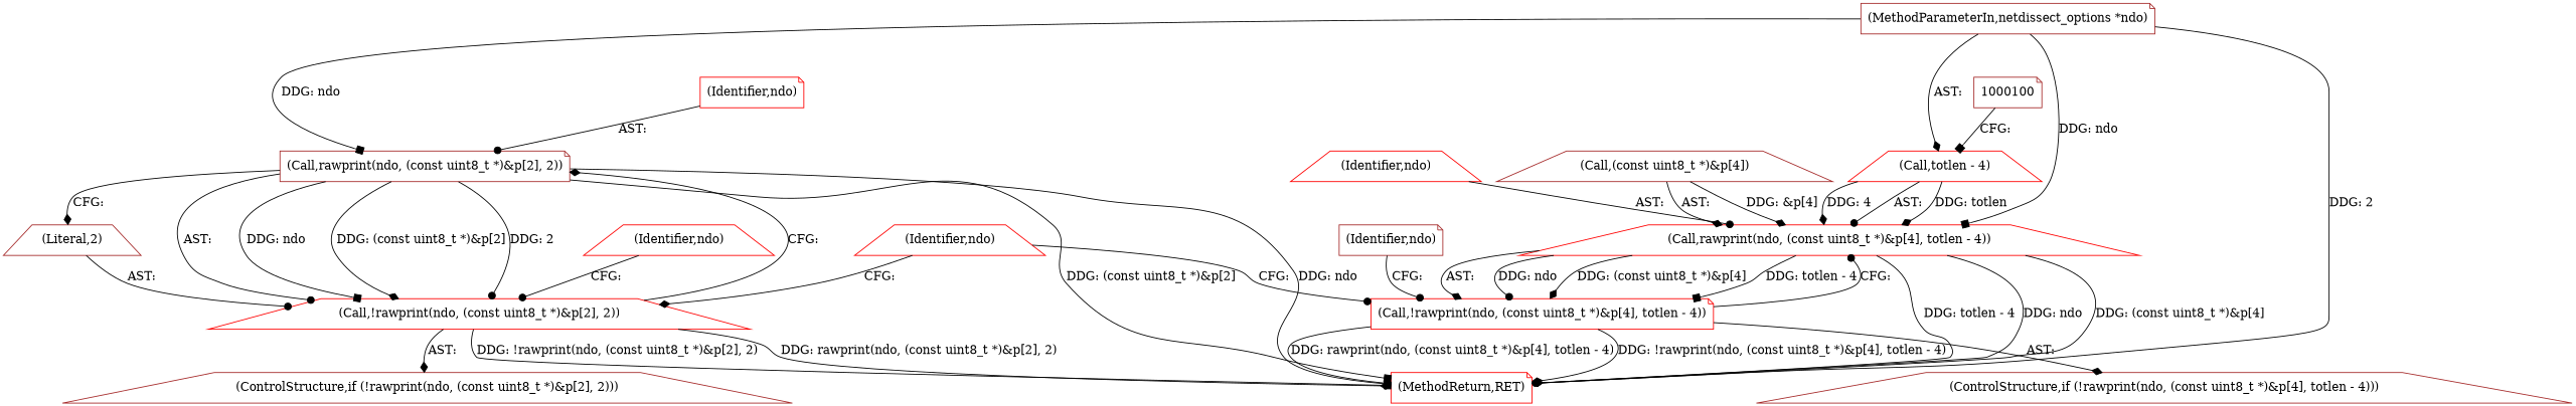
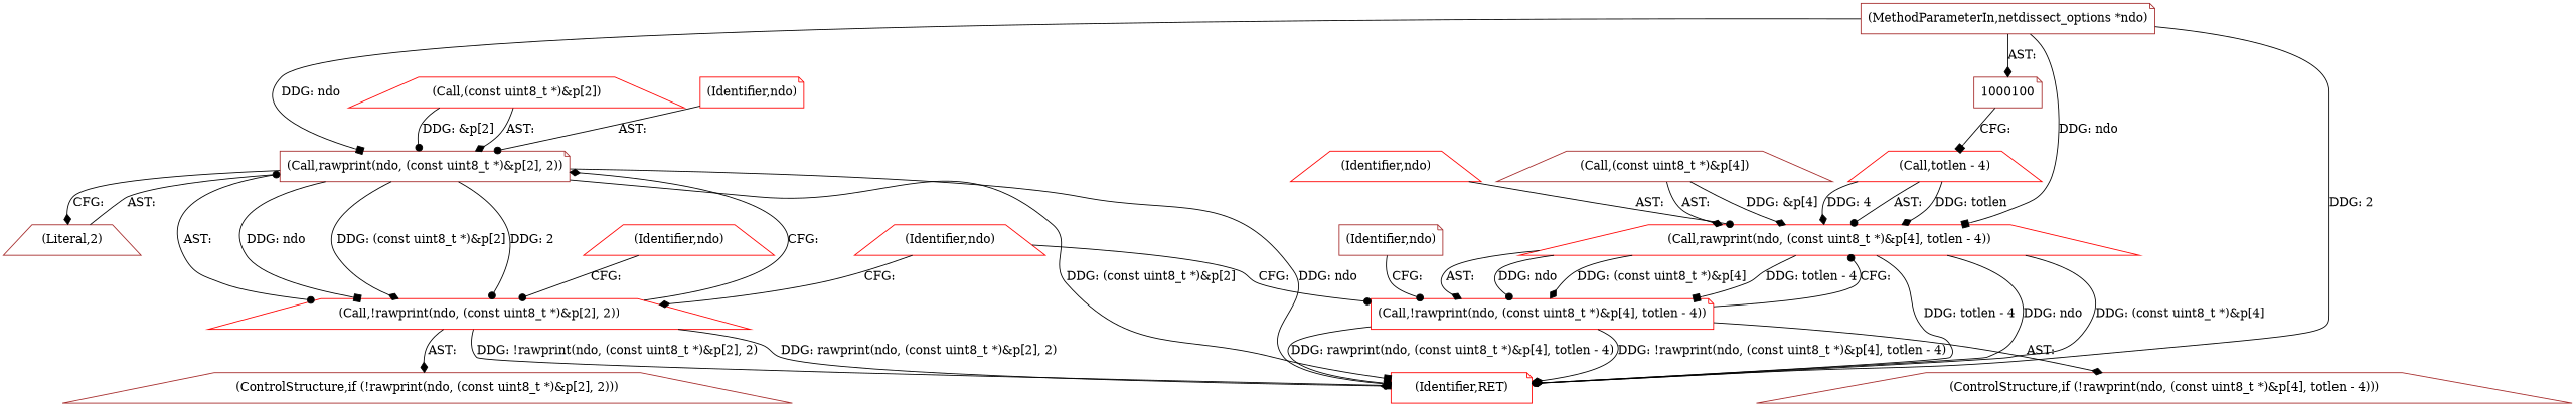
  digraph {
    node [color=red shape=trapezium]
    edge [arrowhead=diamond]
    n1 [color=brown label="(MethodParameterIn,netdissect_options *ndo)" shape=note]
    n2 [color=brown label="(Call,rawprint(ndo, (const uint8_t *)&p[2], 2))" shape=note]
    n3 [label="(Call,rawprint(ndo, (const uint8_t *)&p[4], totlen - 4))"]
-   n4 [label="(MethodReturn,RET)" shape=note]
+   n4 [label="(Identifier,RET)" shape=note]
    1000100 [color=brown shape=note]
    n6 [label="(Call,!rawprint(ndo, (const uint8_t *)&p[2], 2))"]
    n7 [color=brown label="(Literal,2)"]
    n8 [label="(Call,!rawprint(ndo, (const uint8_t *)&p[4], totlen - 4))" shape=note]
    n9 [label="(Call,totlen - 4)"]
    n10 [color=brown label="(ControlStructure,if (!rawprint(ndo, (const uint8_t *)&p[2], 2)))"]
    n11 [color=brown label="(ControlStructure,if (!rawprint(ndo, (const uint8_t *)&p[4], totlen - 4)))"]
    n12 [label="(Identifier,ndo)"]
    n13 [color=brown label="(Identifier,ndo)" shape=note]
    n14 [label="(Identifier,ndo)"]
    n15 [label="(Identifier,ndo)" shape=note]
+   n16 [label="(Call,(const uint8_t *)&p[2])"]
    n17 [label="(Identifier,ndo)"]
    n18 [color=brown label="(Call,(const uint8_t *)&p[4])"]
    n1 -> n2 [arrowhead=box label="DDG: ndo"]
    n1 -> n3 [arrowhead=box label="DDG: ndo"]
    n1 -> n4 [label="DDG: 2"]
-   n1 -> n9 [label="AST: "]
+   n1 -> 1000100 [label="AST: "]
    n2 -> n4 [arrowhead=dot label="DDG: ndo"]
    n2 -> n4 [arrowhead=box label="DDG: (const uint8_t *)&p[2]"]
    n2 -> n6 [arrowhead=dot label="AST: "]
    n2 -> n6 [arrowhead=box label="DDG: ndo"]
    n2 -> n6 [label="DDG: (const uint8_t *)&p[2]"]
    n2 -> n6 [arrowhead=dot label="DDG: 2"]
    n2 -> n7 [label="CFG: "]
    n3 -> n4 [label="DDG: ndo"]
    n3 -> n4 [label="DDG: (const uint8_t *)&p[4]"]
    n3 -> n4 [arrowhead=dot label="DDG: totlen - 4"]
    n3 -> n8 [label="AST: "]
    n3 -> n8 [arrowhead=dot label="DDG: ndo"]
    n3 -> n8 [label="DDG: (const uint8_t *)&p[4]"]
    n3 -> n8 [arrowhead=box label="DDG: totlen - 4"]
    1000100 -> n9 [arrowhead=box label="CFG: "]
    n6 -> n2 [label="CFG: "]
    n6 -> n4 [label="DDG: rawprint(ndo, (const uint8_t *)&p[2], 2)"]
    n6 -> n4 [arrowhead=box label="DDG: !rawprint(ndo, (const uint8_t *)&p[2], 2)"]
    n6 -> n10 [label="AST: "]
-   n7 -> n6 [arrowhead=dot label="AST: "]
+   n7 -> n2 [arrowhead=dot label="AST: "]
    n8 -> n3 [arrowhead=dot label="CFG: "]
    n8 -> n4 [arrowhead=dot label="DDG: rawprint(ndo, (const uint8_t *)&p[4], totlen - 4)"]
    n8 -> n4 [label="DDG: !rawprint(ndo, (const uint8_t *)&p[4], totlen - 4)"]
    n8 -> n11 [label="AST: "]
    n9 -> n3 [arrowhead=dot label="AST: "]
    n9 -> n3 [label="DDG: totlen"]
    n9 -> n3 [label="DDG: 4"]
    n12 -> n6 [label="CFG: "]
    n12 -> n8 [arrowhead=dot label="CFG: "]
    n13 -> n8 [arrowhead=dot label="CFG: "]
    n14 -> n6 [arrowhead=dot label="CFG: "]
    n15 -> n2 [arrowhead=dot label="AST: "]
+   n16 -> n2 [label="AST: "]
+   n16 -> n2 [arrowhead=dot label="DDG: &p[2]"]
    n17 -> n3 [arrowhead=dot label="AST: "]
    n18 -> n3 [label="AST: "]
    n18 -> n3 [label="DDG: &p[4]"]
  }
